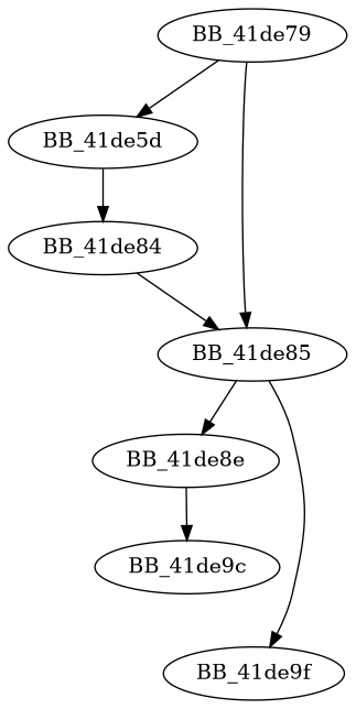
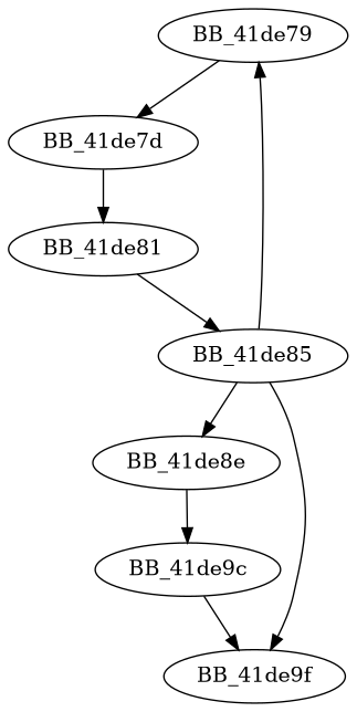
  digraph {
    BB_41de79
-   BB_41de7d [label=BB_41de5d]
+   BB_41de7d
    BB_41de85
-   BB_41de84
+   BB_41de84 [label=BB_41de81]
    BB_41de8e
    BB_41de9f
    BB_41de9c
    BB_41de79 -> BB_41de7d
-   BB_41de79 -> BB_41de85
+   BB_41de85 -> BB_41de79
    BB_41de7d -> BB_41de84
    BB_41de85 -> BB_41de8e
    BB_41de85 -> BB_41de9f
    BB_41de84 -> BB_41de85
    BB_41de8e -> BB_41de9c
+   BB_41de9c -> BB_41de9f
  }
